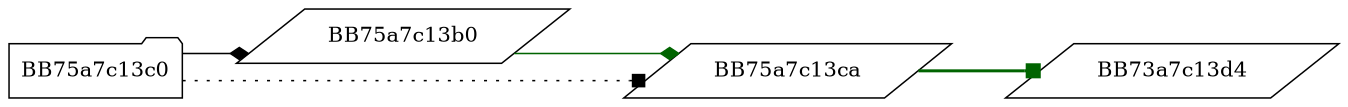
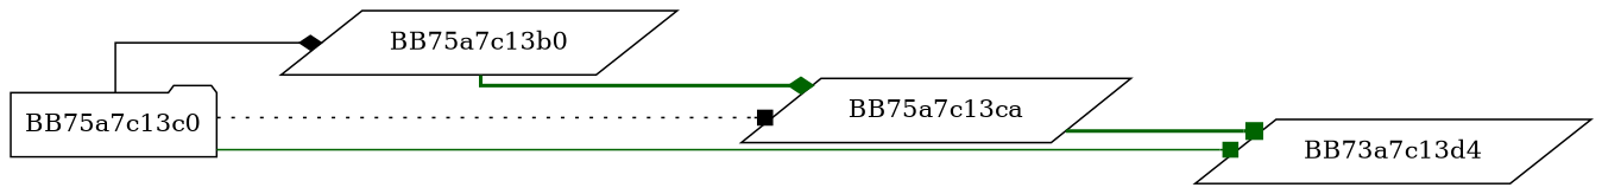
  digraph {
    rankdir=LR
    splines=ortho
    node [shape=parallelogram]
    edge [arrowhead=box color=darkgreen style=bold]
    BB75a7c13b0
    BB75a7c13ca
    n3 [label=BB73a7c13d4]
    BB75a7c13c0 [shape=folder]
-   BB75a7c13b0 -> BB75a7c13ca [arrowhead=diamond style=solid]
+   BB75a7c13b0 -> BB75a7c13ca [arrowhead=diamond]
    BB75a7c13ca -> n3
    BB75a7c13c0 -> BB75a7c13b0 [arrowhead=diamond color=black style=solid]
    BB75a7c13c0 -> BB75a7c13ca [color=black style=dotted]
+   BB75a7c13c0 -> n3 [style=solid]
  }
